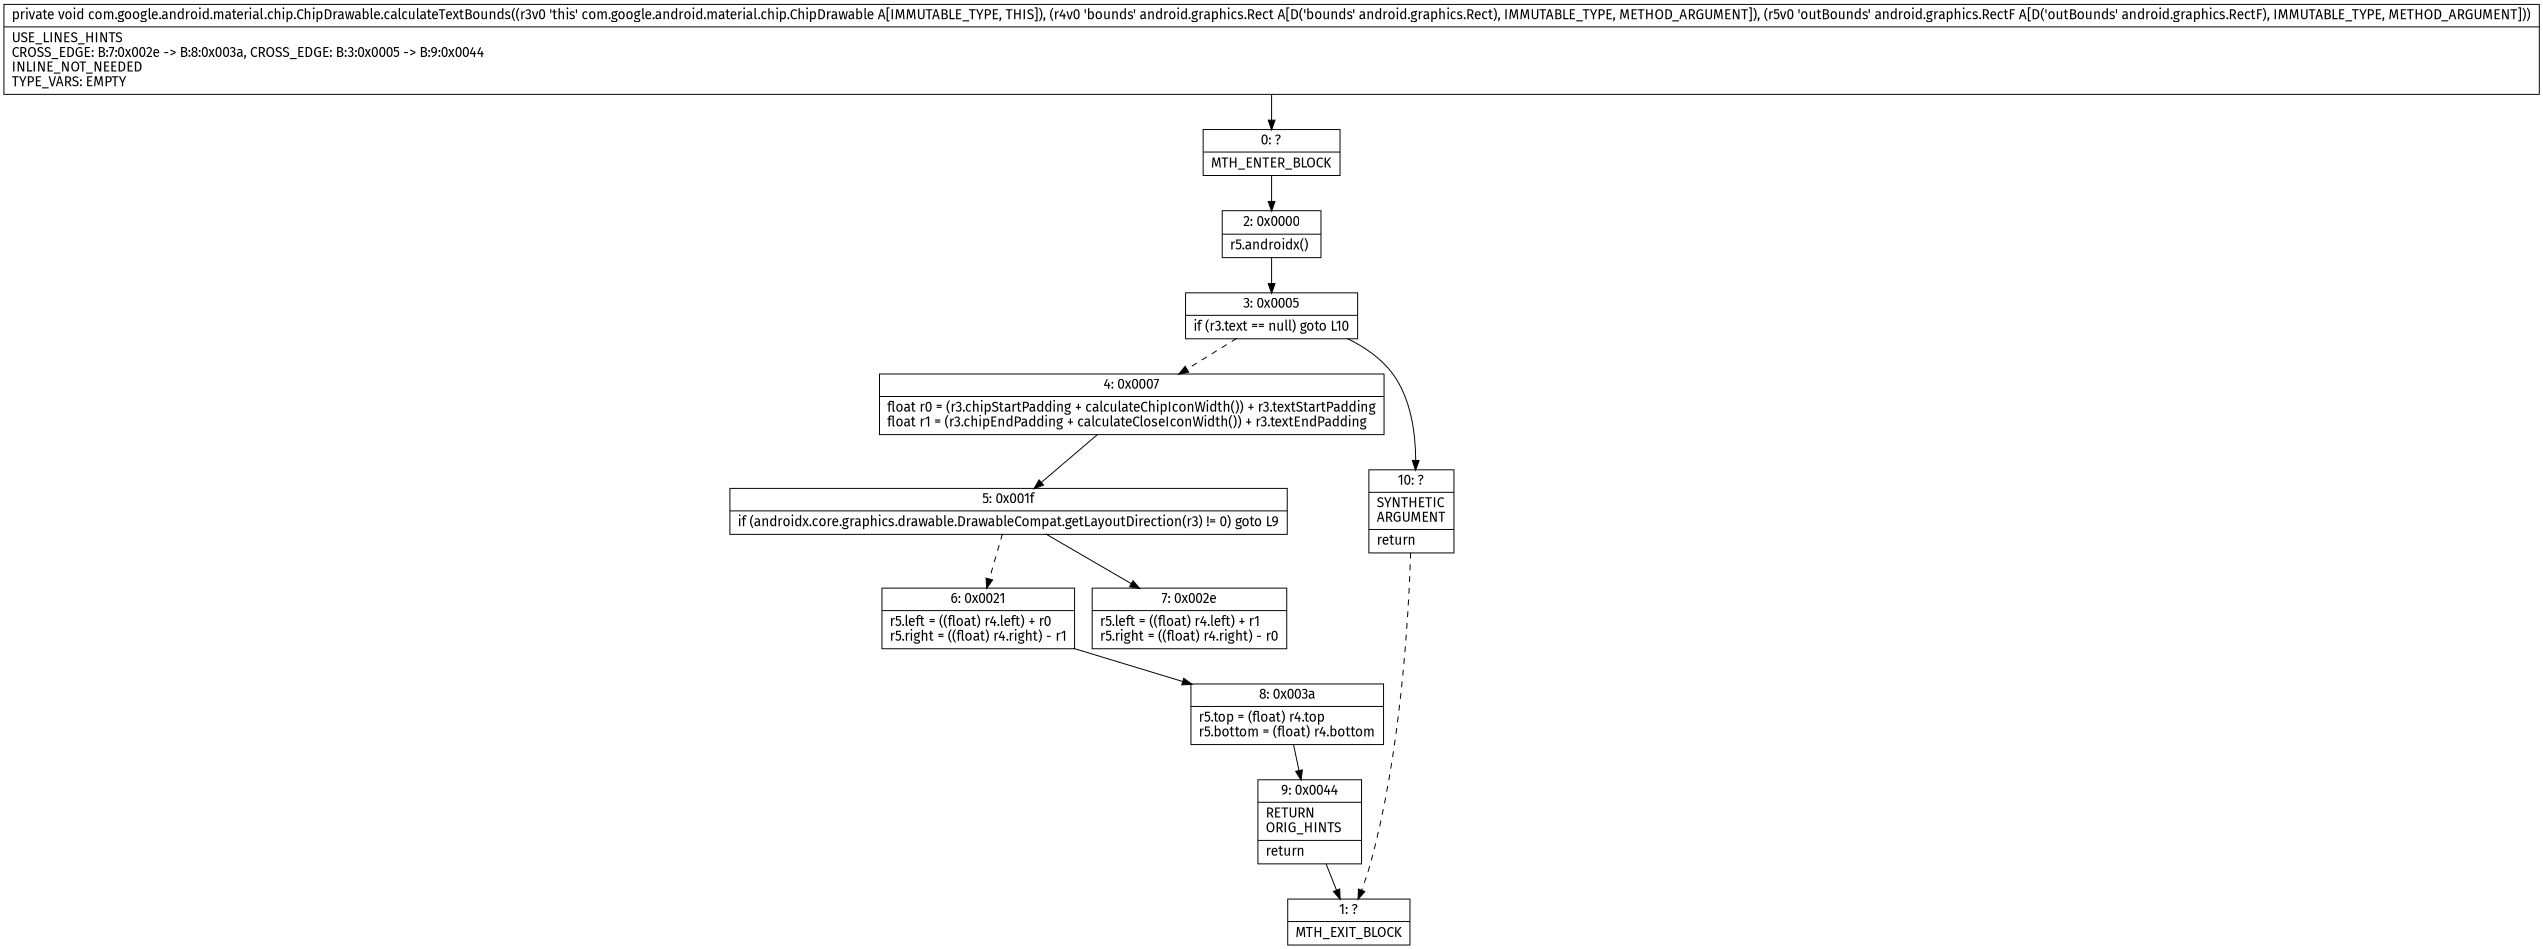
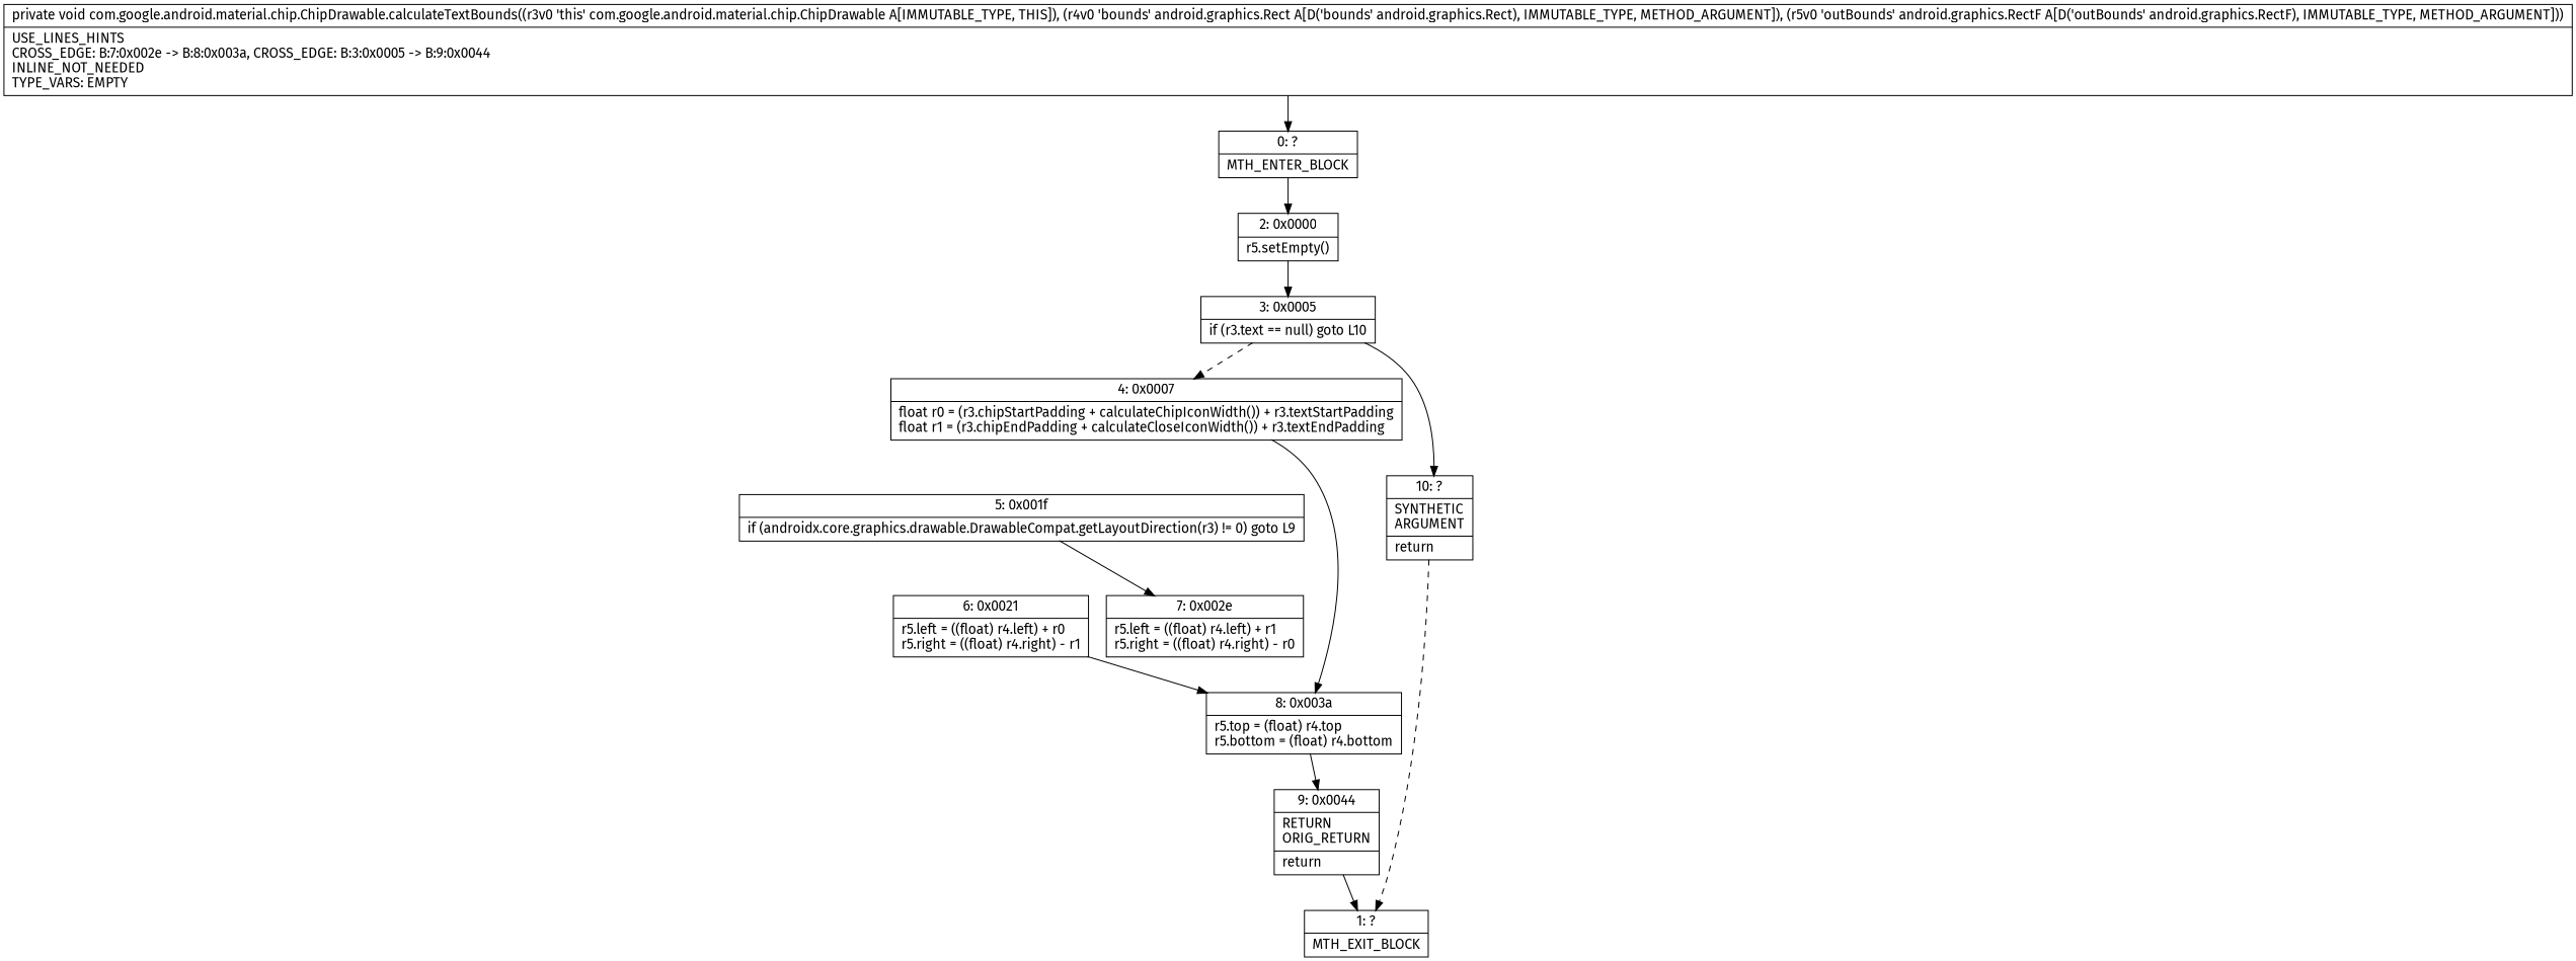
  digraph {
    fontname="Fira Sans"
    node [fontname="Fira Sans" shape=record]
    edge [fontname="Fira Sans"]
    n1 [label="{0\:\ ?|MTH_ENTER_BLOCK\l}"]
-   n2 [label="{2\:\ 0x0000|r5.androidx()\l}"]
+   n2 [label="{2\:\ 0x0000|r5.setEmpty()\l}"]
    n3 [label="{3\:\ 0x0005|if (r3.text == null) goto L10\l}"]
    n4 [label="{4\:\ 0x0007|float r0 = (r3.chipStartPadding + calculateChipIconWidth()) + r3.textStartPadding\lfloat r1 = (r3.chipEndPadding + calculateCloseIconWidth()) + r3.textEndPadding\l}"]
    n5 [label="{10\:\ ?|SYNTHETIC\lARGUMENT\l|return\l}"]
    n6 [label="{5\:\ 0x001f|if (androidx.core.graphics.drawable.DrawableCompat.getLayoutDirection(r3) != 0) goto L9\l}"]
    n7 [label="{1\:\ ?|MTH_EXIT_BLOCK\l}"]
    n8 [label="{6\:\ 0x0021|r5.left = ((float) r4.left) + r0\lr5.right = ((float) r4.right) \- r1\l}"]
    n9 [label="{7\:\ 0x002e|r5.left = ((float) r4.left) + r1\lr5.right = ((float) r4.right) \- r0\l}"]
    n10 [label="{8\:\ 0x003a|r5.top = (float) r4.top\lr5.bottom = (float) r4.bottom\l}"]
-   n11 [label="{9\:\ 0x0044|RETURN\lORIG_HINTS\l|return\l}"]
+   n11 [label="{9\:\ 0x0044|RETURN\lORIG_RETURN\l|return\l}"]
    n12 [label="{private void com.google.android.material.chip.ChipDrawable.calculateTextBounds((r3v0 'this' com.google.android.material.chip.ChipDrawable A[IMMUTABLE_TYPE, THIS]), (r4v0 'bounds' android.graphics.Rect A[D('bounds' android.graphics.Rect), IMMUTABLE_TYPE, METHOD_ARGUMENT]), (r5v0 'outBounds' android.graphics.RectF A[D('outBounds' android.graphics.RectF), IMMUTABLE_TYPE, METHOD_ARGUMENT]))  | USE_LINES_HINTS\lCROSS_EDGE: B:7:0x002e \-\> B:8:0x003a, CROSS_EDGE: B:3:0x0005 \-\> B:9:0x0044\lINLINE_NOT_NEEDED\lTYPE_VARS: EMPTY\l}"]
    n1 -> n2
    n2 -> n3
    n3 -> n4 [style=dashed]
    n3 -> n5
-   n4 -> n6
+   n4 -> n10
    n5 -> n7 [style=dashed]
-   n6 -> n8 [style=dashed]
    n6 -> n9
    n8 -> n10
    n10 -> n11
    n11 -> n7
    n12 -> n1
  }
